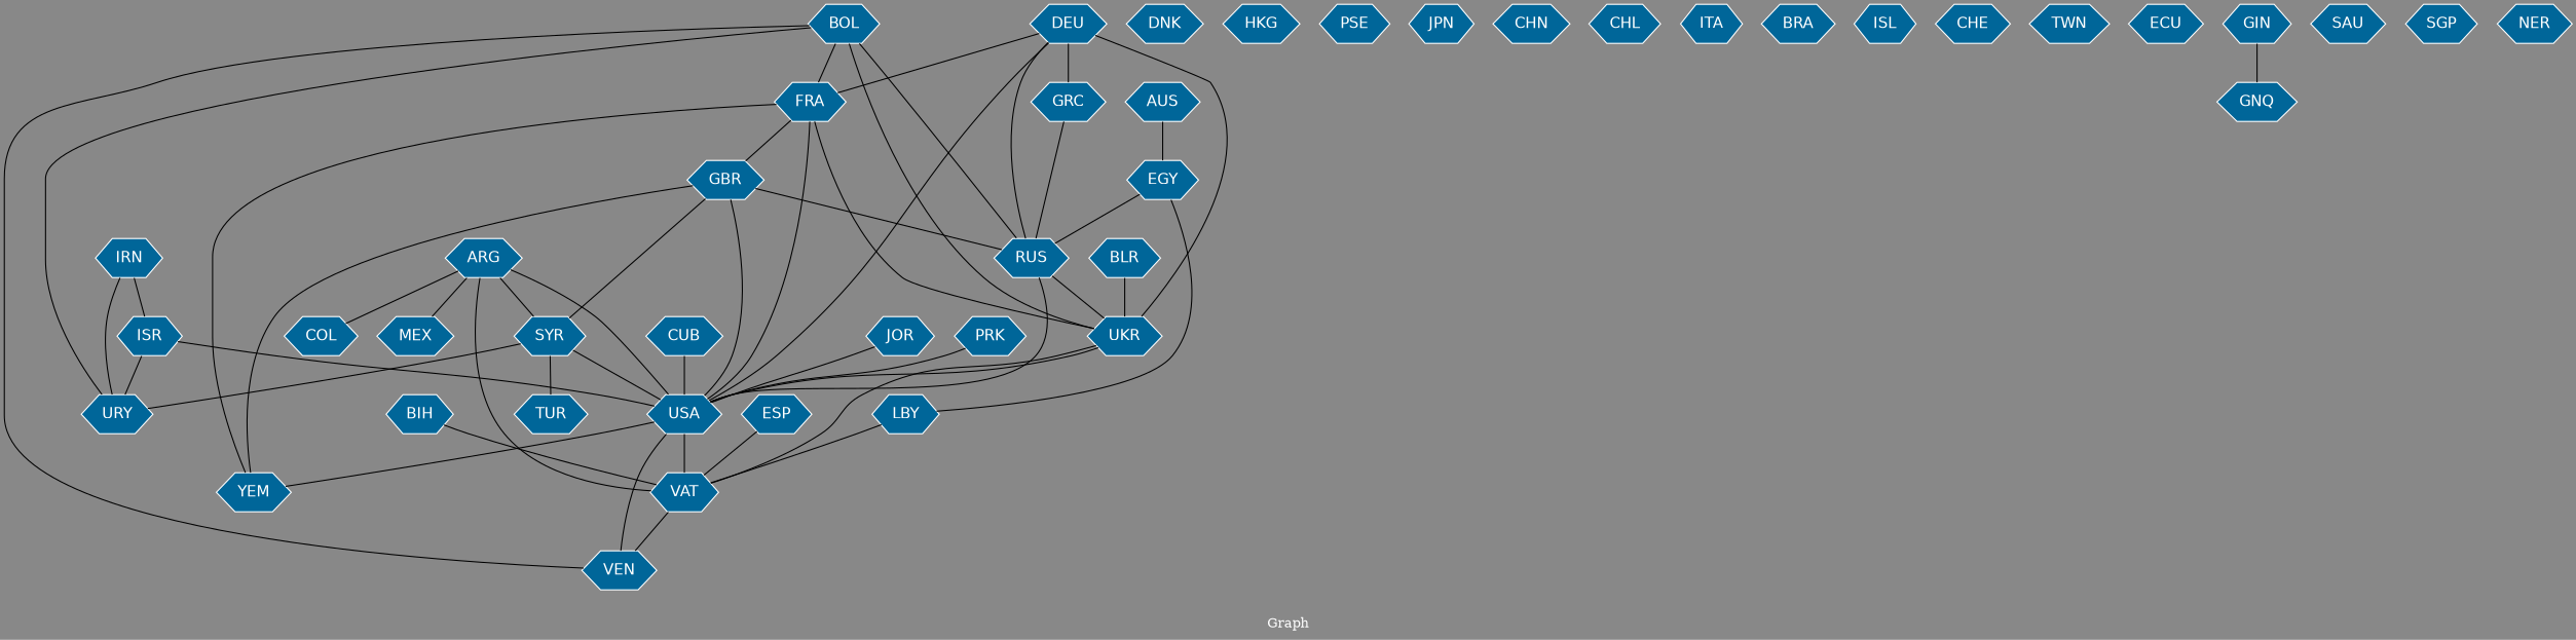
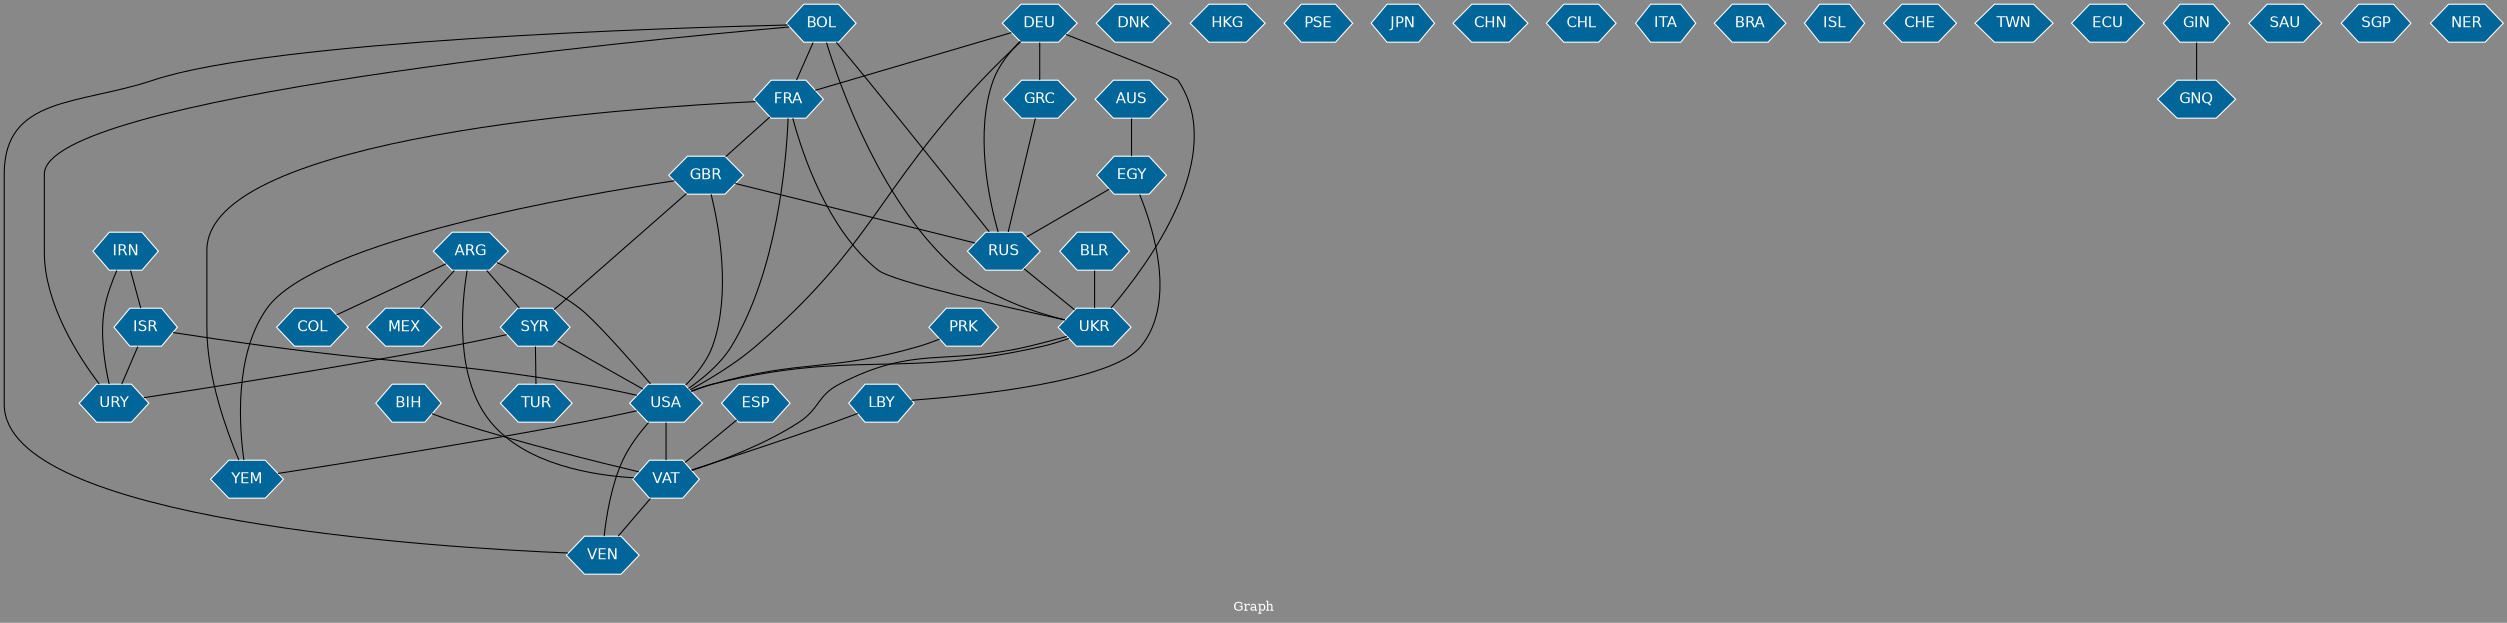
  graph {
    bgcolor="#888888"
    fontcolor=white
    fontsize=12
    label="Graph"
    node [color=white fillcolor="#006699" fontcolor=white fontname=Helvetica shape=hexagon style=filled]
    edge [arrowhead=open color=black fontcolor=white fontname=Courier fontsize=12 weight=1]
-   n1 [label=CUB]
    n2 [label=USA]
    n3 [label=VEN]
    n4 [label=VAT]
    n5 [label=YEM]
    n6 [label=ESP]
    n7 [label=UKR]
    n8 [label=DNK]
    n9 [label=HKG]
    n10 [label=PSE]
    n11 [label=ISR]
    n12 [label=URY]
    n13 [label=COL]
    n14 [label=GRC]
    n15 [label=RUS]
-   n16 [label=JOR]
    n17 [label=JPN]
    n18 [label=FRA]
    n19 [label=GBR]
    n20 [label=SYR]
    n21 [label=BLR]
    n22 [label=MEX]
    n23 [label=ARG]
    n24 [label=TUR]
    n25 [label=CHN]
    n26 [label=CHL]
    n27 [label=EGY]
    n28 [label=LBY]
    n29 [label=BOL]
    n30 [label=DEU]
    n31 [label=ITA]
    n32 [label=BRA]
    n33 [label=BIH]
    n34 [label=ISL]
    n35 [label=CHE]
    n36 [label=TWN]
    n37 [label=ECU]
    n38 [label=GIN]
    n39 [label=GNQ]
    n40 [label=AUS]
    n41 [label=SAU]
    n42 [label=SGP]
    n43 [label=IRN]
    n44 [label=PRK]
    n45 [label=NER]
-   n1 -- n2 [weight=7]
    n2 -- n3
    n2 -- n4
    n2 -- n5
    n4 -- n3
    n6 -- n4
    n7 -- n2 [weight=3]
    n7 -- n4
    n11 -- n2
    n11 -- n12
    n14 -- n15
-   n15 -- n2
    n15 -- n7 [weight=4]
-   n16 -- n2
    n18 -- n2
    n18 -- n5
    n18 -- n7 [weight=3]
    n18 -- n19
    n19 -- n2
    n19 -- n5
    n19 -- n15
    n19 -- n20
    n20 -- n2 [weight=2]
    n20 -- n12
    n20 -- n24
    n21 -- n7 [weight=3]
    n23 -- n2 [weight=2]
    n23 -- n4 [weight=3]
    n23 -- n13 [weight=2]
    n23 -- n20
    n23 -- n22 [weight=2]
    n27 -- n15
    n27 -- n28
    n28 -- n4 [weight=2]
    n29 -- n3
    n29 -- n7 [weight=2]
    n29 -- n12
    n29 -- n15
    n29 -- n18
    n30 -- n2
    n30 -- n7 [weight=4]
    n30 -- n14 [weight=4]
    n30 -- n15 [weight=3]
    n30 -- n18 [weight=3]
    n33 -- n4
    n38 -- n39
    n40 -- n27
    n43 -- n11
    n43 -- n12
    n44 -- n2
  }
